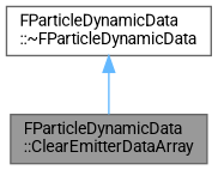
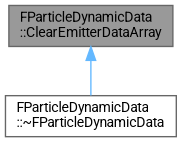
  digraph {
    rankdir=TB
    fontname=Roboto
    node [fontname=Roboto fontsize=10 shape=box style=filled]
    n1 [color=gray40 fillcolor=grey60 fontcolor=black height=0.2 label="FParticleDynamicData\l::ClearEmitterDataArray" width=0.4]
    n2 [color=grey40 fillcolor=white height=0.2 label="FParticleDynamicData\l::~FParticleDynamicData" width=0.4]
-   n2 -> n1 [color=steelblue1 dir=back fontname=Roboto fontsize=10 labelfontname=Helvetica labelfontsize=10 style=solid]
+   n1 -> n2 [color=steelblue1 dir=back fontname=Roboto fontsize=10 labelfontname=Helvetica labelfontsize=10 style=solid]
  }
